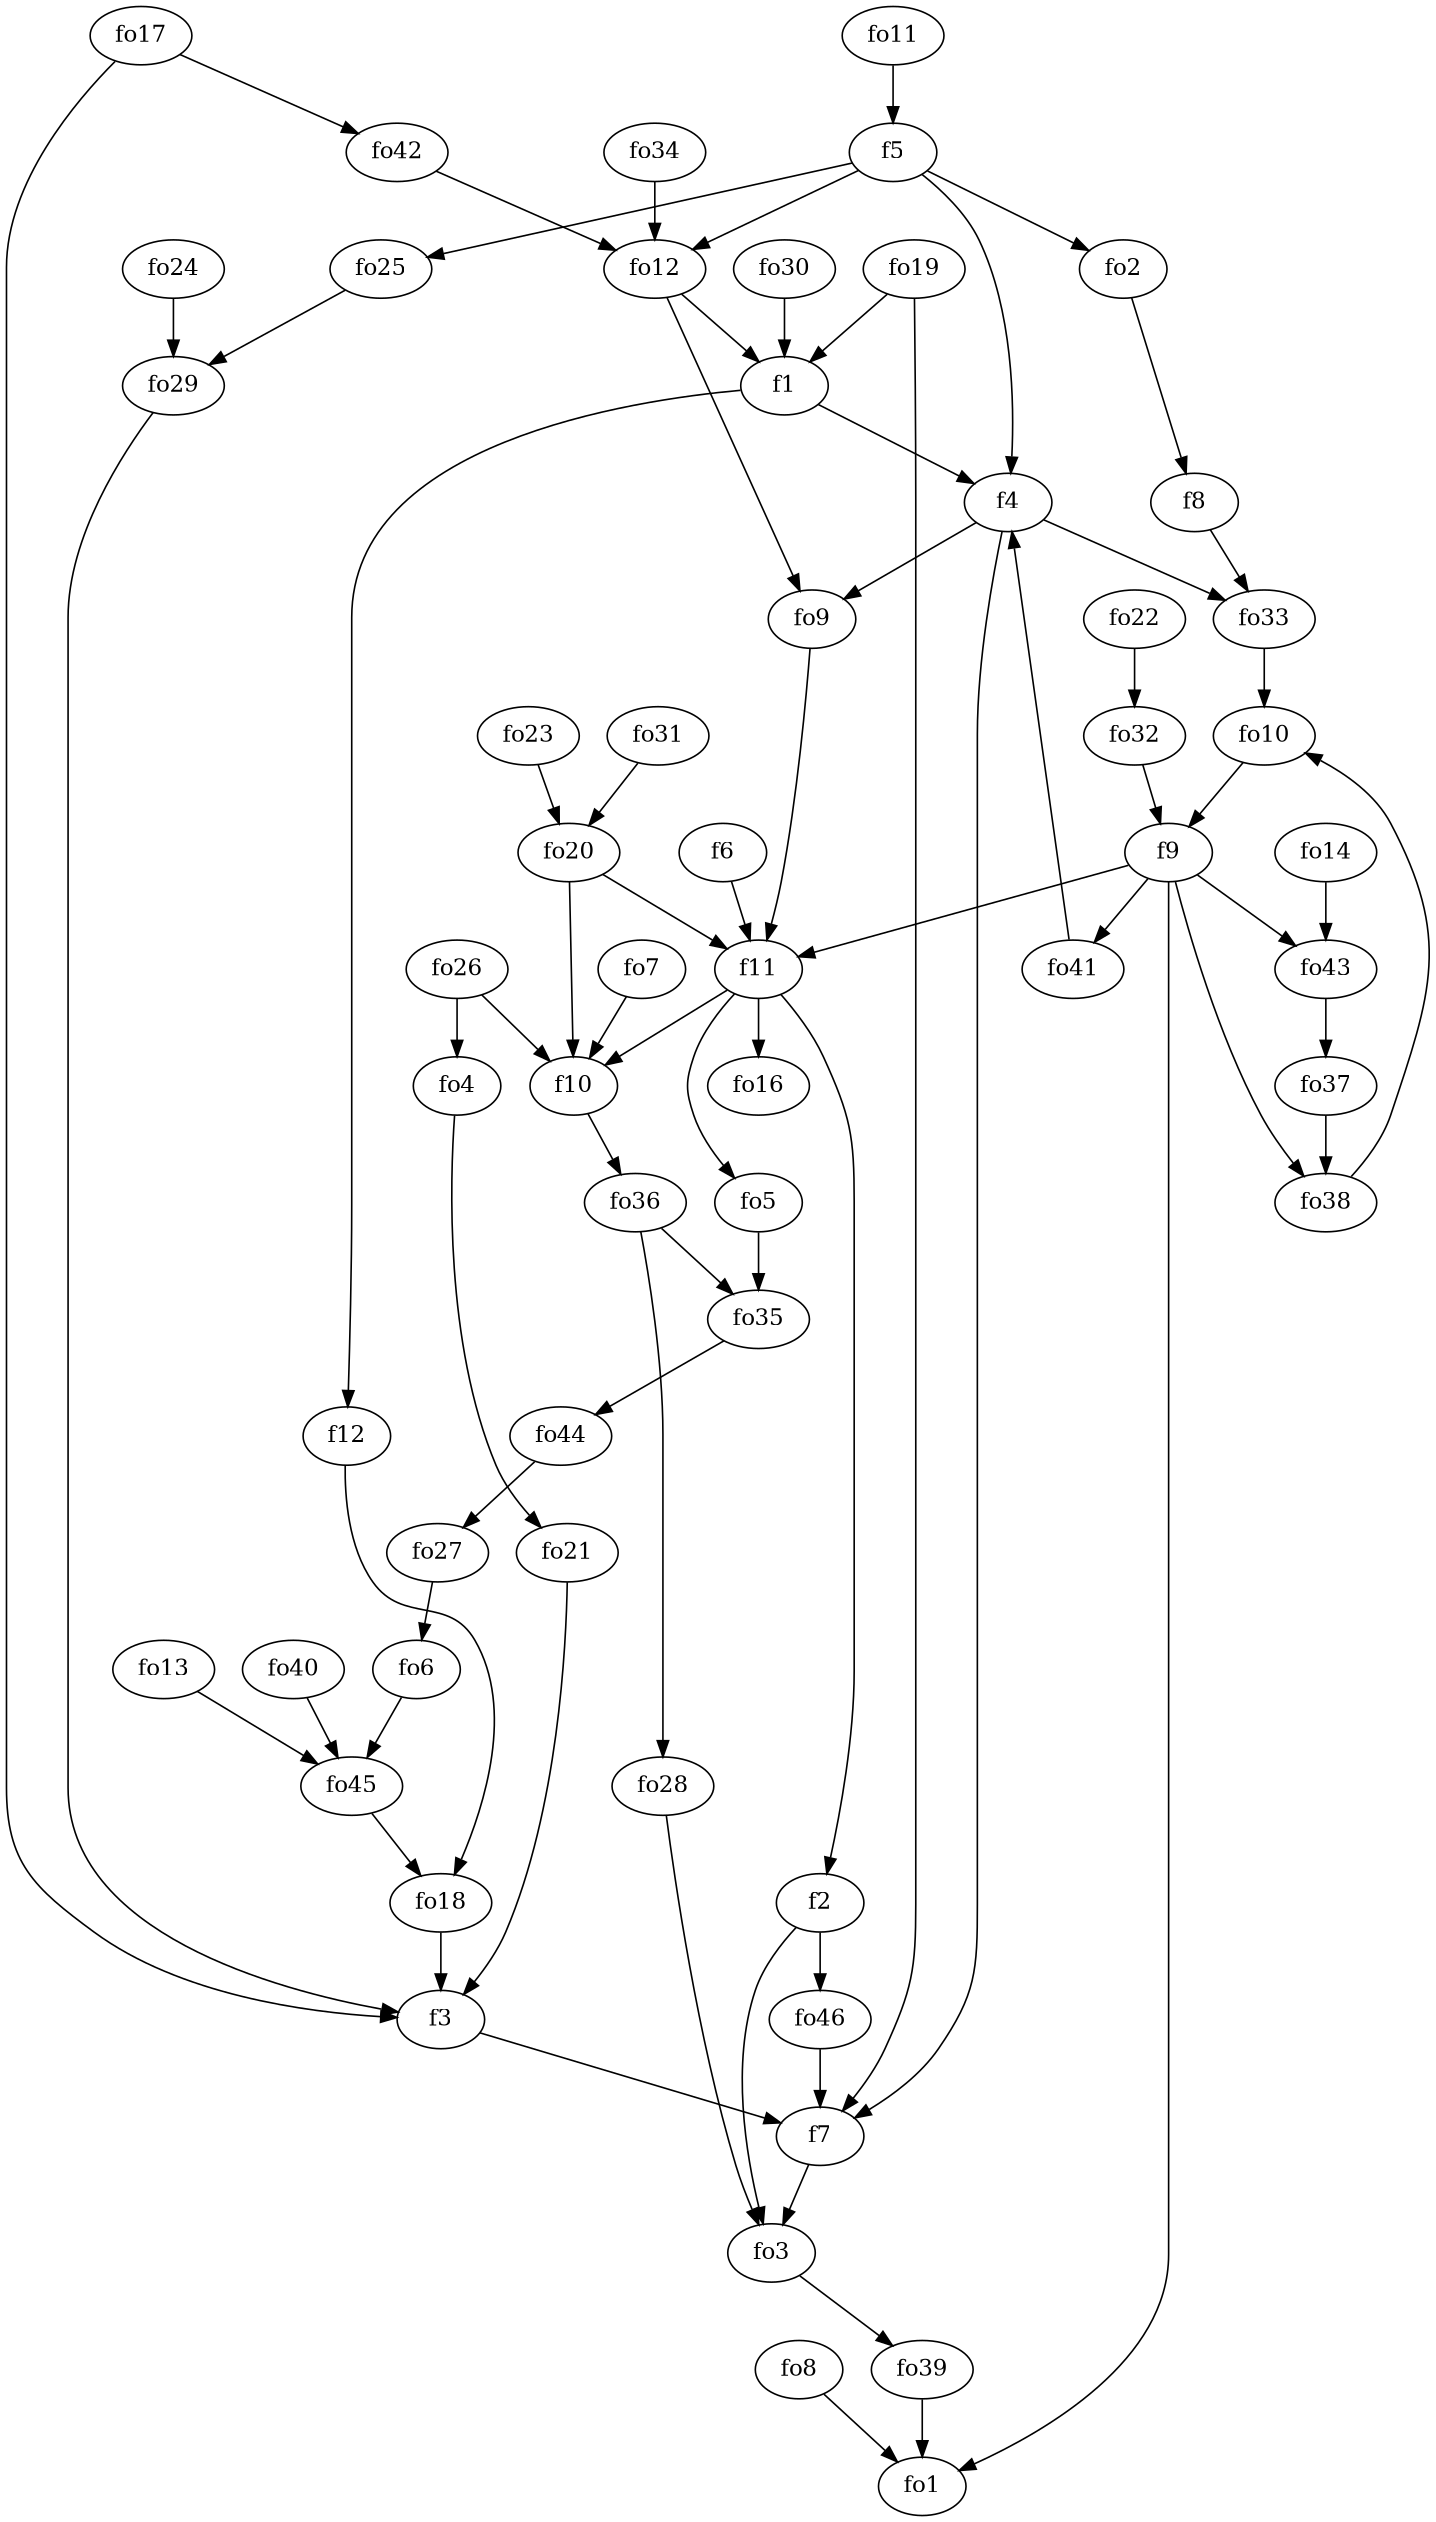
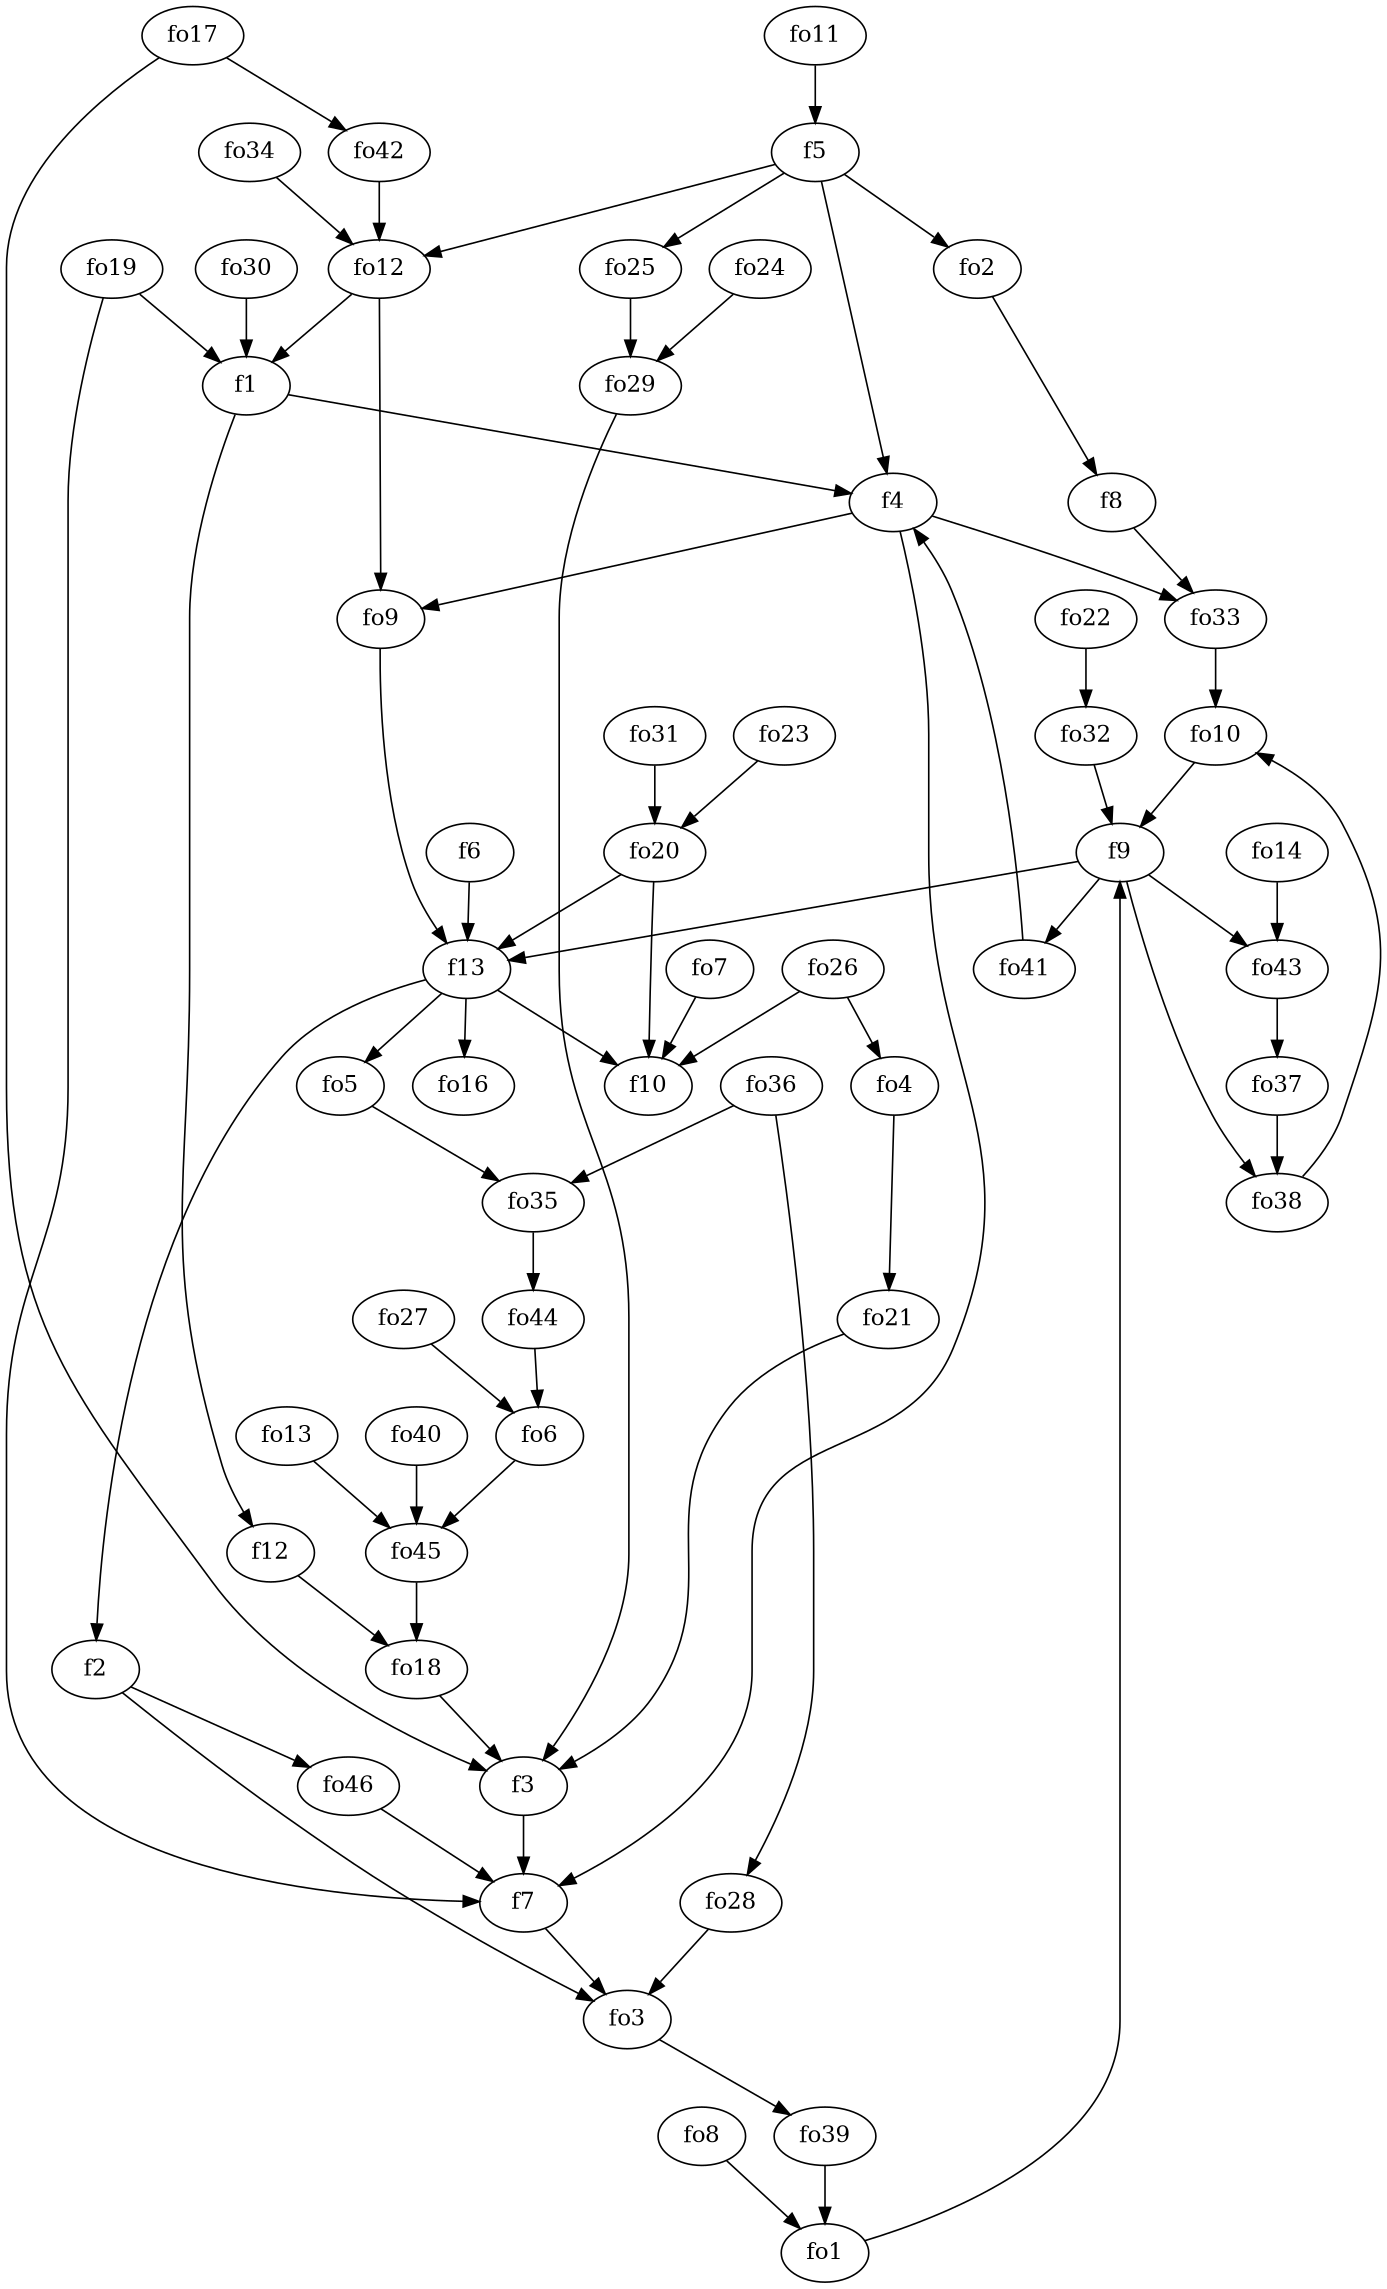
  strict digraph {
    edge [weight=2]
    f1
    f4
    f12
    fo33
    f7
    fo9
    fo18
    fo10
    f2
    fo3
    fo46
    fo39
    f3
-   f11
+   f11 [label=f13]
    f5
    fo2
    fo12
    fo25
    f8
    fo29
    f6
    f10
    fo5
    fo16
    f9
    fo38
    fo41
    fo43
    fo37
    fo36
    fo35
    fo28
    fo1
    fo4
    fo21
    fo44
    fo6
    fo45
    fo13
    fo7
    fo8
    fo11
    fo14
    fo17
    fo42
    fo19
    fo20
    fo22
    fo32
    fo23
    fo24
    fo26
    fo27
    fo30
    fo31
    fo34
    fo40
    f1 -> f4
    f1 -> f12
    f4 -> fo33
    f4 -> f7
    f4 -> fo9
    f12 -> fo18
    fo33 -> fo10
    f7 -> fo3
    fo9 -> f11
    fo18 -> f3
    fo10 -> f9
    f2 -> fo3
    f2 -> fo46
    fo3 -> fo39
    fo46 -> f7
    fo39 -> fo1
    f3 -> f7
    f11 -> f2
    f11 -> f10
    f11 -> fo5
    f11 -> fo16
    f5 -> f4
    f5 -> fo2
    f5 -> fo12
    f5 -> fo25
    fo2 -> f8
    fo12 -> f1
    fo12 -> fo9
    fo25 -> fo29
    f8 -> fo33
    fo29 -> f3
    f6 -> f11
-   f10 -> fo36
    fo5 -> fo35
    f9 -> f11
    f9 -> fo38
    f9 -> fo41
    f9 -> fo43
    fo38 -> fo10
    fo41 -> f4
    fo43 -> fo37
    fo37 -> fo38
    fo36 -> fo35
    fo36 -> fo28
    fo35 -> fo44
    fo28 -> fo3
-   f9 -> fo1
+   fo1 -> f9
    fo4 -> fo21
    fo21 -> f3
-   fo44 -> fo27
+   fo44 -> fo6
    fo6 -> fo45
    fo45 -> fo18
    fo13 -> fo45
    fo7 -> f10
    fo8 -> fo1
    fo11 -> f5
    fo14 -> fo43
    fo17 -> f3
    fo17 -> fo42
    fo42 -> fo12
    fo19 -> f1
    fo19 -> f7
    fo20 -> f11
    fo20 -> f10
    fo22 -> fo32
    fo32 -> f9
    fo23 -> fo20
    fo24 -> fo29
    fo26 -> f10
    fo26 -> fo4
    fo27 -> fo6
    fo30 -> f1
    fo31 -> fo20
    fo34 -> fo12
    fo40 -> fo45
  }
